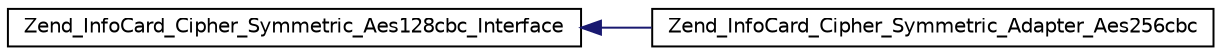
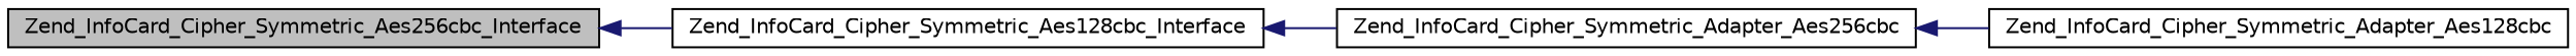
  digraph {
    rankdir=LR
    node [color=black fillcolor=white fontname=Helvetica fontsize=10 shape=record style=filled]
    edge [color=midnightblue dir=back fontname=Helvetica fontsize=10 labelfontname=Helvetica labelfontsize=10 style=solid]
+   n1 [fillcolor=grey75 fontcolor=black height=0.2 label=Zend_InfoCard_Cipher_Symmetric_Aes256cbc_Interface width=0.4]
    n2 [height=0.2 label=Zend_InfoCard_Cipher_Symmetric_Aes128cbc_Interface width=0.4]
    n3 [height=0.2 label=Zend_InfoCard_Cipher_Symmetric_Adapter_Aes256cbc width=0.4]
+   n4 [height=0.2 label=Zend_InfoCard_Cipher_Symmetric_Adapter_Aes128cbc width=0.4]
+   n1 -> n2
    n2 -> n3
+   n3 -> n4
  }
